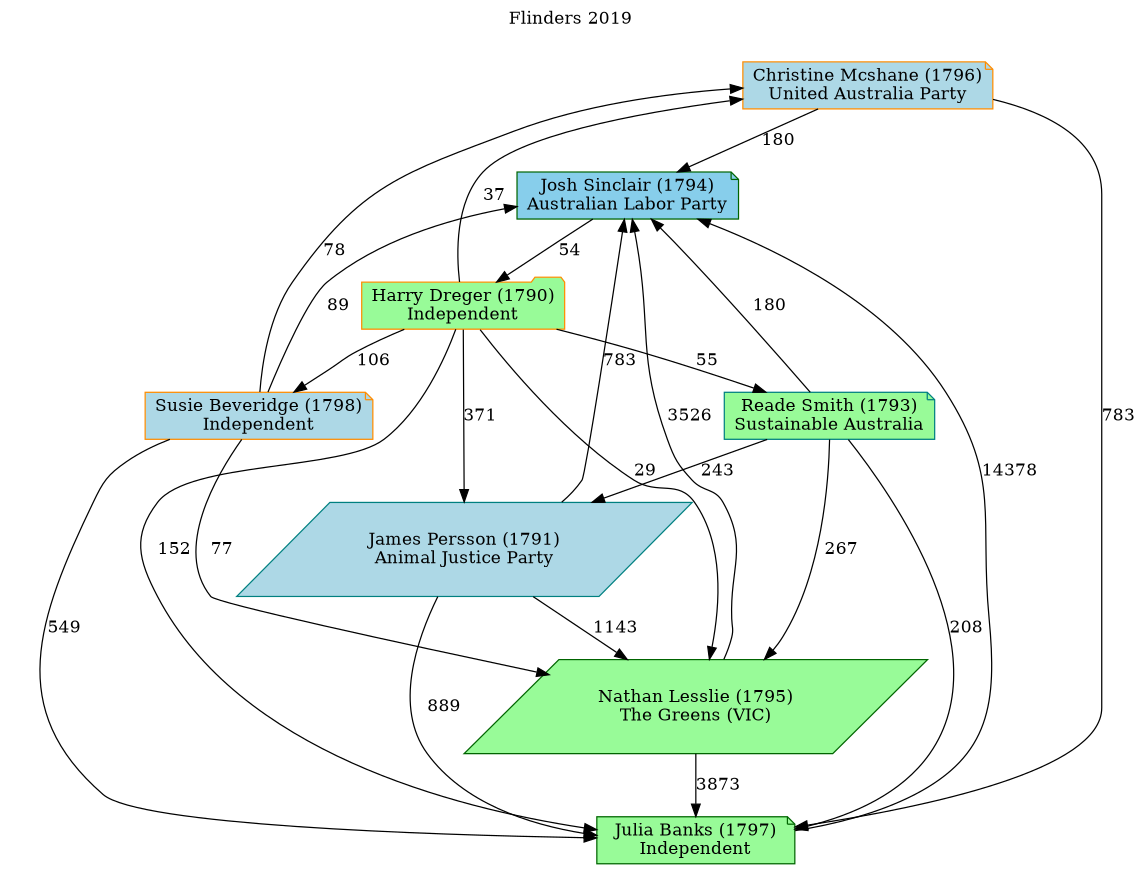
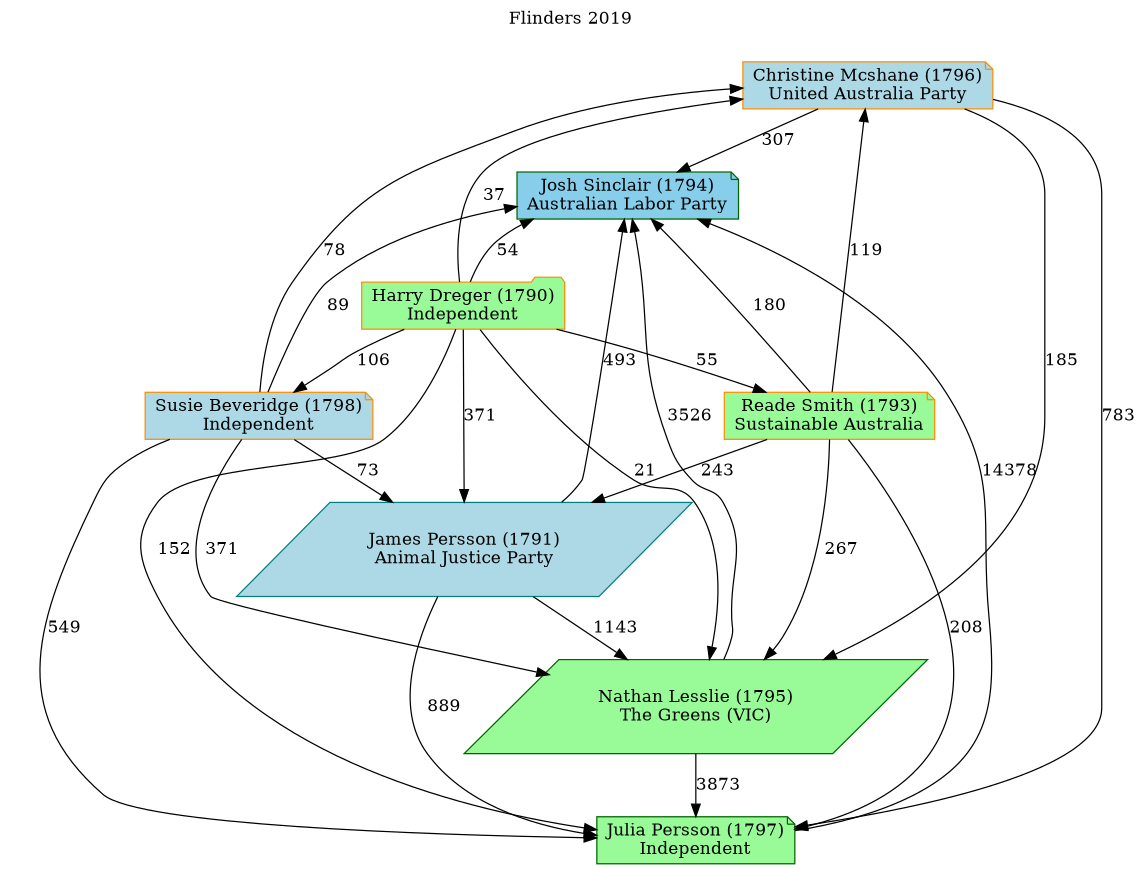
  digraph {
    label="Flinders 2019"
    labelloc=t
    mclimit=10
    node [color=darkorange fillcolor=palegreen shape=note style=filled]
    n1 [fillcolor=lightblue label="Christine Mcshane (1796)\nUnited Australia Party"]
    n2 [color=darkgreen fillcolor=skyblue label="Josh Sinclair (1794)\nAustralian Labor Party"]
-   n3 [color=darkgreen label="Julia Banks (1797)\nIndependent"]
+   n3 [color=darkgreen label="Julia Persson (1797)\nIndependent"]
    n4 [color=darkgreen label="Nathan Lesslie (1795)\nThe Greens (VIC)" shape=parallelogram]
    n5 [color=teal fillcolor=lightblue label="James Persson (1791)\nAnimal Justice Party" shape=parallelogram]
    n6 [label="Harry Dreger (1790)\nIndependent" shape=folder]
-   n7 [color=teal label="Reade Smith (1793)\nSustainable Australia"]
+   n7 [label="Reade Smith (1793)\nSustainable Australia"]
    n8 [fillcolor=lightblue label="Susie Beveridge (1798)\nIndependent"]
-   n1 -> n2 [label=180]
+   n1 -> n2 [label=307]
    n1 -> n3 [label=783]
+   n1 -> n4 [label=185]
    n3 -> n2 [label=14378]
    n4 -> n2 [label=3526]
    n4 -> n3 [label=3873]
-   n5 -> n2 [label=783]
+   n5 -> n2 [label=493]
    n5 -> n3 [label=889]
    n5 -> n4 [label=1143]
    n6 -> n1 [label=37]
-   n2 -> n6 [label=54]
+   n6 -> n2 [label=54]
    n6 -> n3 [label=152]
-   n6 -> n4 [label=29]
+   n6 -> n4 [label=21]
    n6 -> n5 [label=371]
    n6 -> n7 [label=55]
    n6 -> n8 [label=106]
+   n7 -> n1 [label=119]
    n7 -> n2 [label=180]
    n7 -> n3 [label=208]
    n7 -> n4 [label=267]
    n7 -> n5 [label=243]
    n8 -> n1 [label=78]
    n8 -> n2 [label=89]
    n8 -> n3 [label=549]
-   n8 -> n4 [label=77]
+   n8 -> n4 [label=371]
+   n8 -> n5 [label=73]
  }
